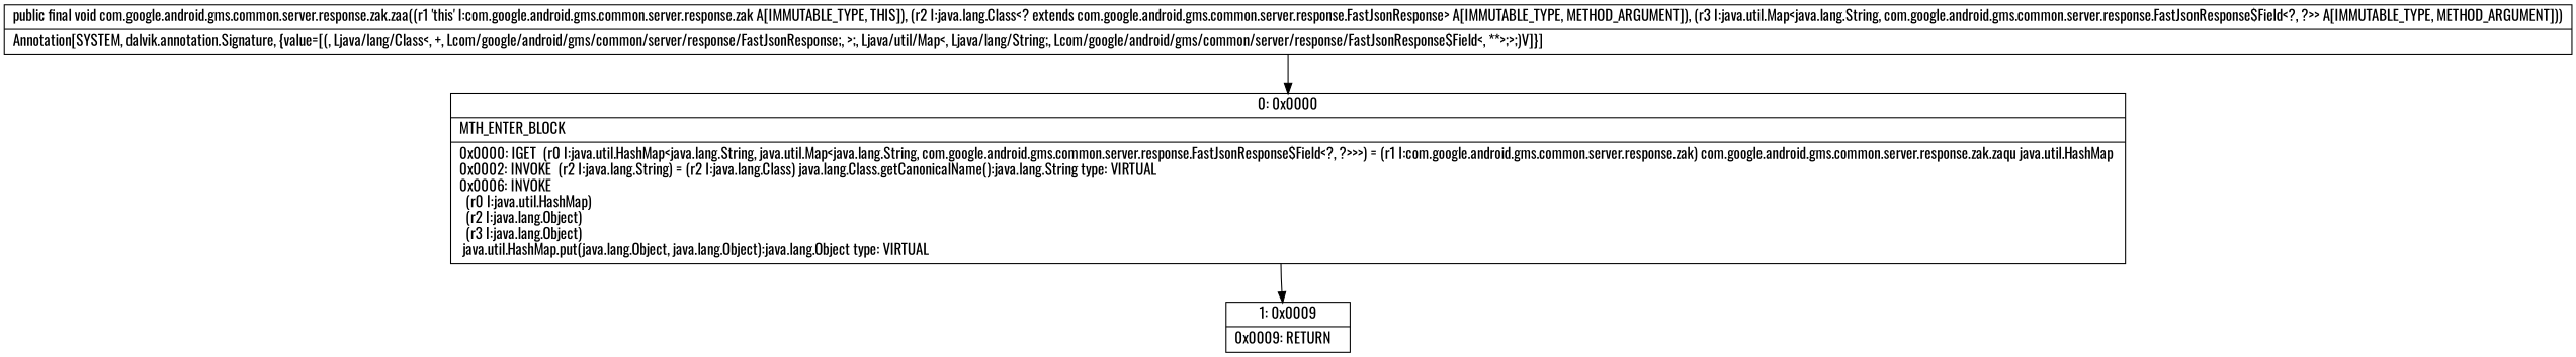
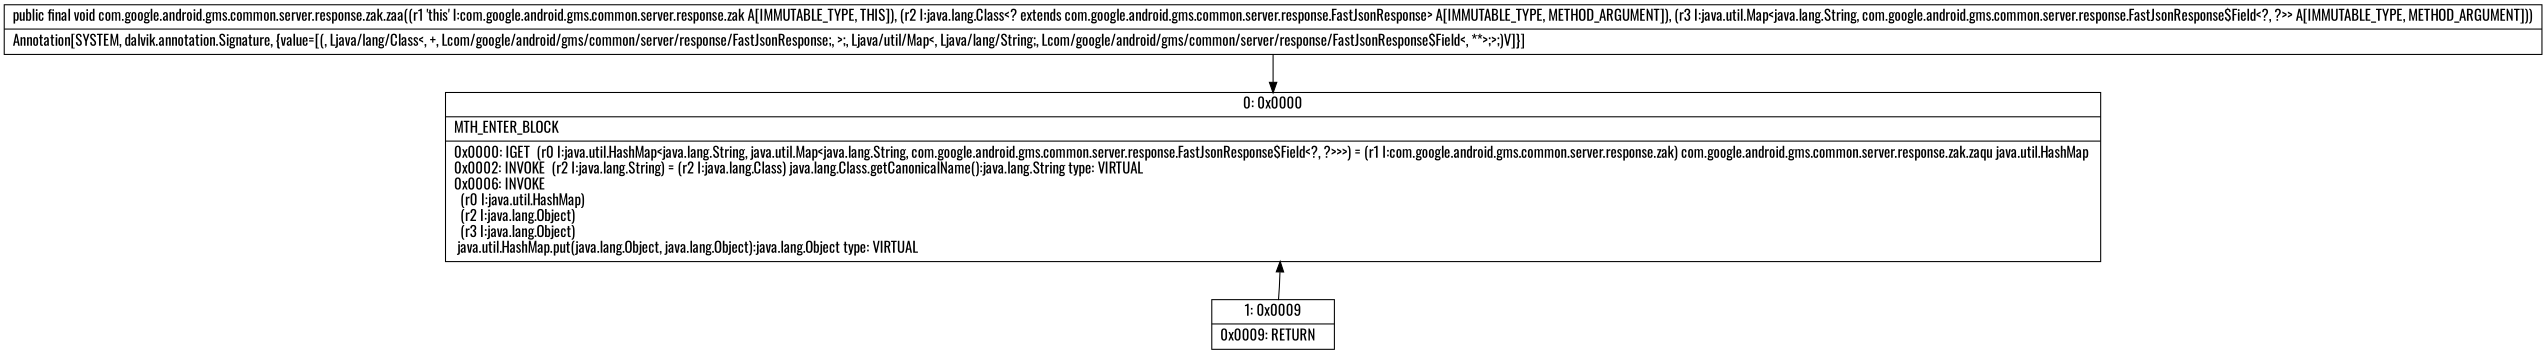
  digraph {
    fontname=Oswald
    node [shape=record fontname=Oswald]
    edge [fontname=Oswald]
    n1 [label="{0\:\ 0x0000|MTH_ENTER_BLOCK\l|0x0000: IGET  (r0 I:java.util.HashMap\<java.lang.String, java.util.Map\<java.lang.String, com.google.android.gms.common.server.response.FastJsonResponse$Field\<?, ?\>\>\>) = (r1 I:com.google.android.gms.common.server.response.zak) com.google.android.gms.common.server.response.zak.zaqu java.util.HashMap \l0x0002: INVOKE  (r2 I:java.lang.String) = (r2 I:java.lang.Class) java.lang.Class.getCanonicalName():java.lang.String type: VIRTUAL \l0x0006: INVOKE  \l  (r0 I:java.util.HashMap)\l  (r2 I:java.lang.Object)\l  (r3 I:java.lang.Object)\l java.util.HashMap.put(java.lang.Object, java.lang.Object):java.lang.Object type: VIRTUAL \l}"]
    n2 [label="{1\:\ 0x0009|0x0009: RETURN   \l}"]
    n3 [label="{public final void com.google.android.gms.common.server.response.zak.zaa((r1 'this' I:com.google.android.gms.common.server.response.zak A[IMMUTABLE_TYPE, THIS]), (r2 I:java.lang.Class\<? extends com.google.android.gms.common.server.response.FastJsonResponse\> A[IMMUTABLE_TYPE, METHOD_ARGUMENT]), (r3 I:java.util.Map\<java.lang.String, com.google.android.gms.common.server.response.FastJsonResponse$Field\<?, ?\>\> A[IMMUTABLE_TYPE, METHOD_ARGUMENT]))  | Annotation[SYSTEM, dalvik.annotation.Signature, \{value=[(, Ljava\/lang\/Class\<, +, Lcom\/google\/android\/gms\/common\/server\/response\/FastJsonResponse;, \>;, Ljava\/util\/Map\<, Ljava\/lang\/String;, Lcom\/google\/android\/gms\/common\/server\/response\/FastJsonResponse$Field\<, **\>;\>;)V]\}]\l}"]
-   n1 -> n2
+   n2 -> n1
    n3 -> n1
  }
